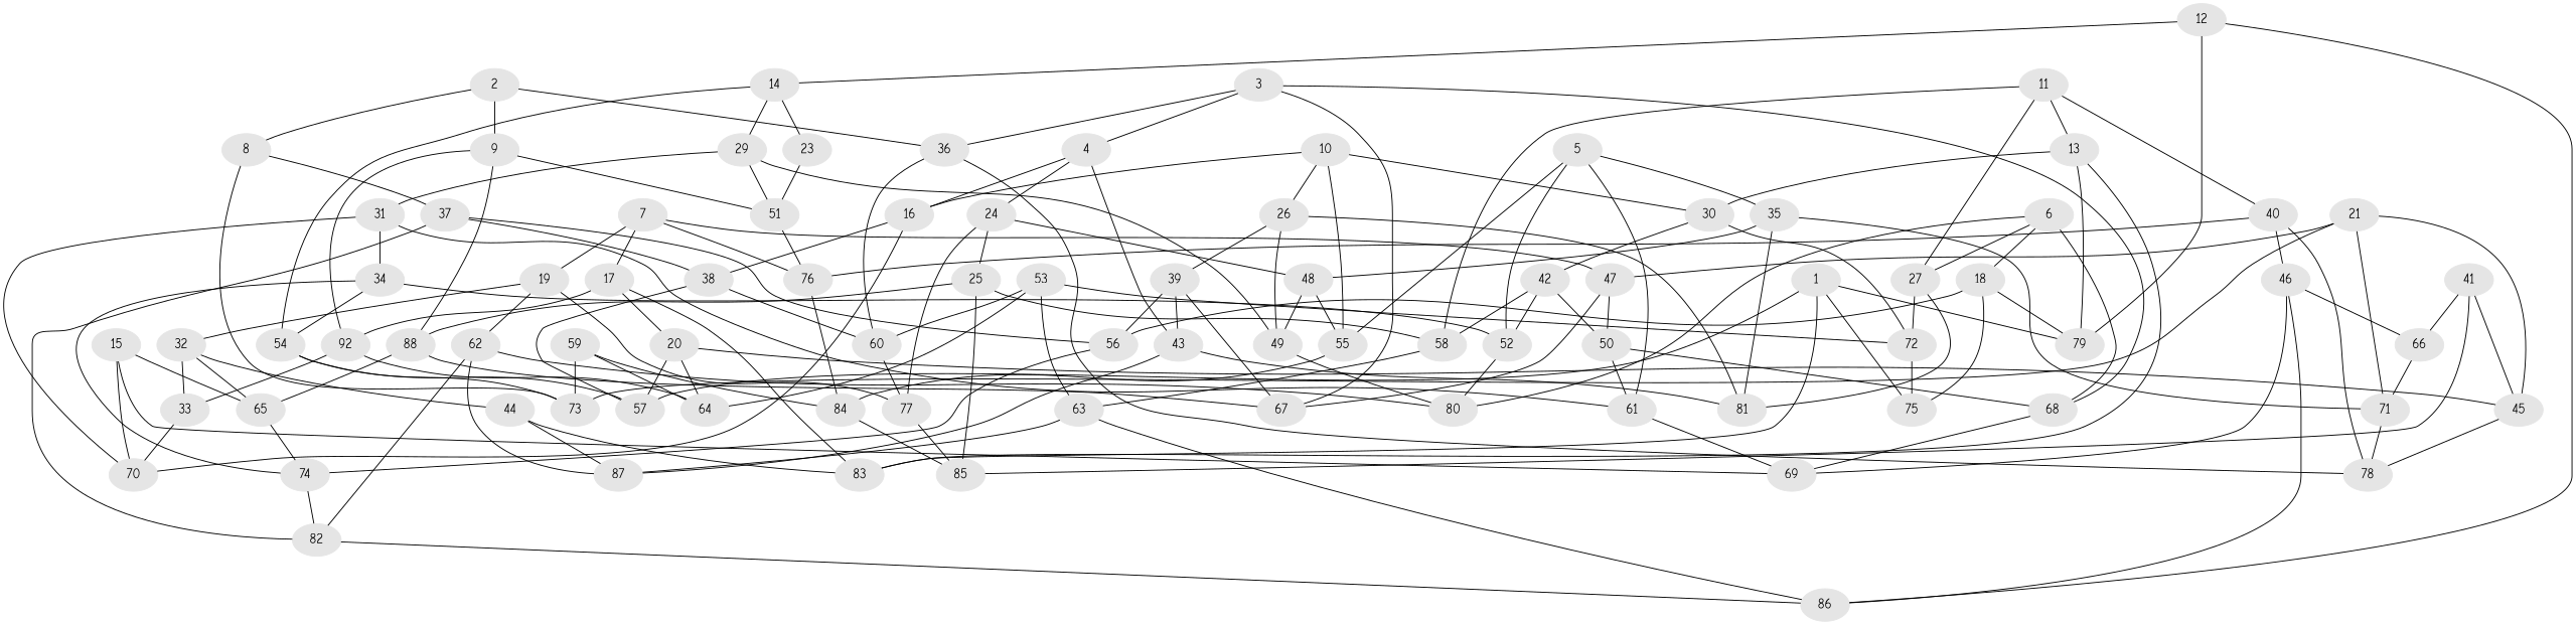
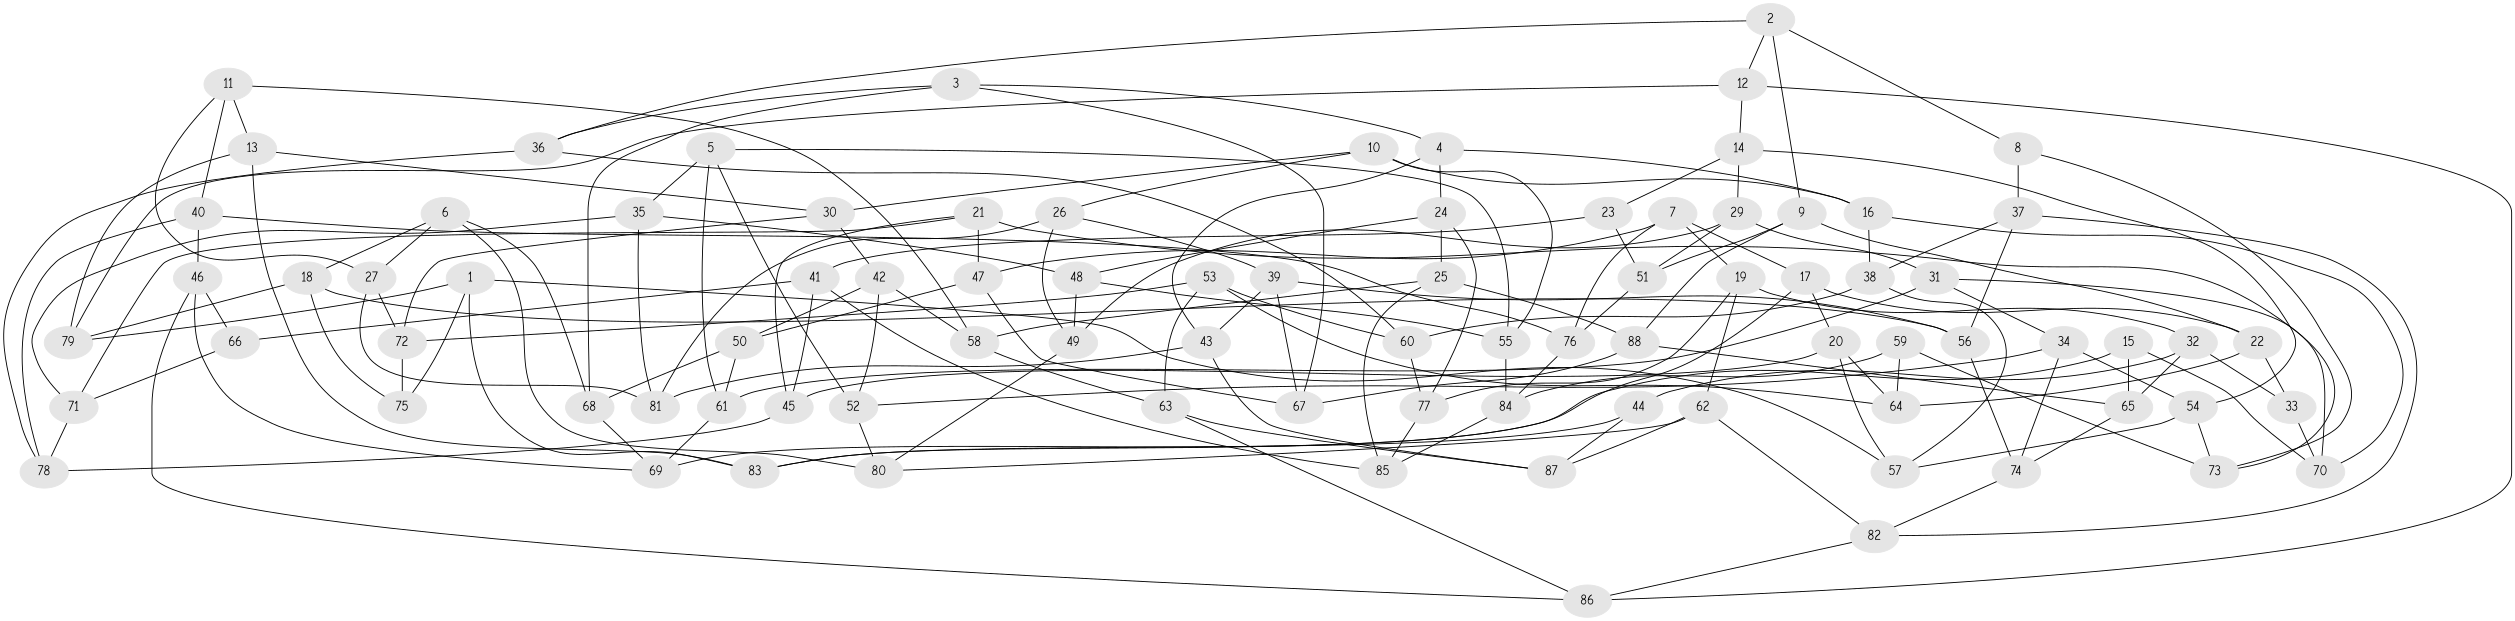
  graph {
    fontname="Comic Neue"
    node [color=gray90 fontname="Comic Neue" style=filled]
    edge [fontname="Comic Neue"]
    1
    57
    75
    79
    83
    2
    8
    9
    12
    36
    37
    73
-   22 [label=92]
+   22
    n14 [label=88]
    51
    14
    86
    60
    78
    3
    4
    67
    68
    16
    24
    43
    69
    70
    38
    77
    25
    48
    81
    87
    5
    35
    52
    55
    61
    71
    80
    84
    6
    18
    27
    56
    72
    7
    17
    19
    47
    76
    20
    32
    62
    50
    82
    66
    64
    33
    65
    10
    26
    30
    39
    49
    42
    11
    13
    40
    58
    46
    63
    23
    29
    54
    41
    31
    15
    44
    74
    45
    85
    21
    34
    59
    53
    1 -- 57
    1 -- 75
    1 -- 79
    1 -- 83
    2 -- 8
    2 -- 9
+   2 -- 12
    2 -- 36
    8 -- 37
    8 -- 73
    9 -- 22
    9 -- n14
    9 -- 51
    12 -- 79
    12 -- 14
    12 -- 86
    36 -- 60
    36 -- 78
    37 -- 38
    37 -- 56
    37 -- 82
    22 -- 64
    22 -- 33
    n14 -- 67
    n14 -- 65
    51 -- 76
    14 -- 23
    14 -- 29
    14 -- 54
    60 -- 77
    3 -- 36
    3 -- 4
    3 -- 67
    3 -- 68
    4 -- 16
    4 -- 24
    4 -- 43
    68 -- 69
    16 -- 70
    16 -- 38
    24 -- 77
    24 -- 25
    24 -- 48
    43 -- 81
    43 -- 87
    38 -- 57
    38 -- 60
    77 -- 85
    25 -- n14
    25 -- 58
    25 -- 85
    48 -- 55
    48 -- 49
    5 -- 35
    5 -- 52
    5 -- 55
    5 -- 61
    35 -- 48
    35 -- 81
    35 -- 71
    52 -- 80
    55 -- 84
    61 -- 69
    71 -- 78
    84 -- 85
    6 -- 68
    6 -- 80
    6 -- 18
    6 -- 27
    18 -- 75
    18 -- 79
    18 -- 56
    27 -- 81
    27 -- 72
    56 -- 74
    72 -- 75
    7 -- 17
    7 -- 19
    7 -- 47
    7 -- 76
    17 -- 83
    17 -- 22
    17 -- 20
    19 -- 77
    19 -- 32
    19 -- 62
    47 -- 67
    47 -- 50
    76 -- 84
    20 -- 57
    20 -- 64
    20 -- 45
    32 -- 33
    32 -- 65
    32 -- 44
    62 -- 87
    62 -- 80
    62 -- 82
    50 -- 68
    50 -- 61
    82 -- 86
    66 -- 71
    33 -- 70
    65 -- 74
    10 -- 16
    10 -- 55
    10 -- 26
    10 -- 30
    26 -- 81
    26 -- 39
    26 -- 49
    30 -- 72
    30 -- 42
    39 -- 67
    39 -- 43
    39 -- 56
    49 -- 80
    42 -- 52
    42 -- 50
    42 -- 58
    11 -- 27
    11 -- 13
    11 -- 40
    11 -- 58
    13 -- 79
    13 -- 83
    13 -- 30
    40 -- 78
    40 -- 76
    40 -- 46
    58 -- 63
    46 -- 86
    46 -- 69
    46 -- 66
    63 -- 86
    63 -- 87
    23 -- 51
+   23 -- 41
    29 -- 51
    29 -- 49
    29 -- 31
    54 -- 57
    54 -- 73
    41 -- 66
    41 -- 45
    41 -- 85
    31 -- 70
    31 -- 61
    31 -- 34
    15 -- 69
    15 -- 70
    15 -- 65
    44 -- 83
    44 -- 87
    74 -- 82
    45 -- 78
    21 -- 73
    21 -- 71
    21 -- 47
    21 -- 45
    34 -- 52
    34 -- 54
    34 -- 74
    59 -- 73
    59 -- 84
    59 -- 64
    53 -- 60
    53 -- 72
    53 -- 64
    53 -- 63
  }
